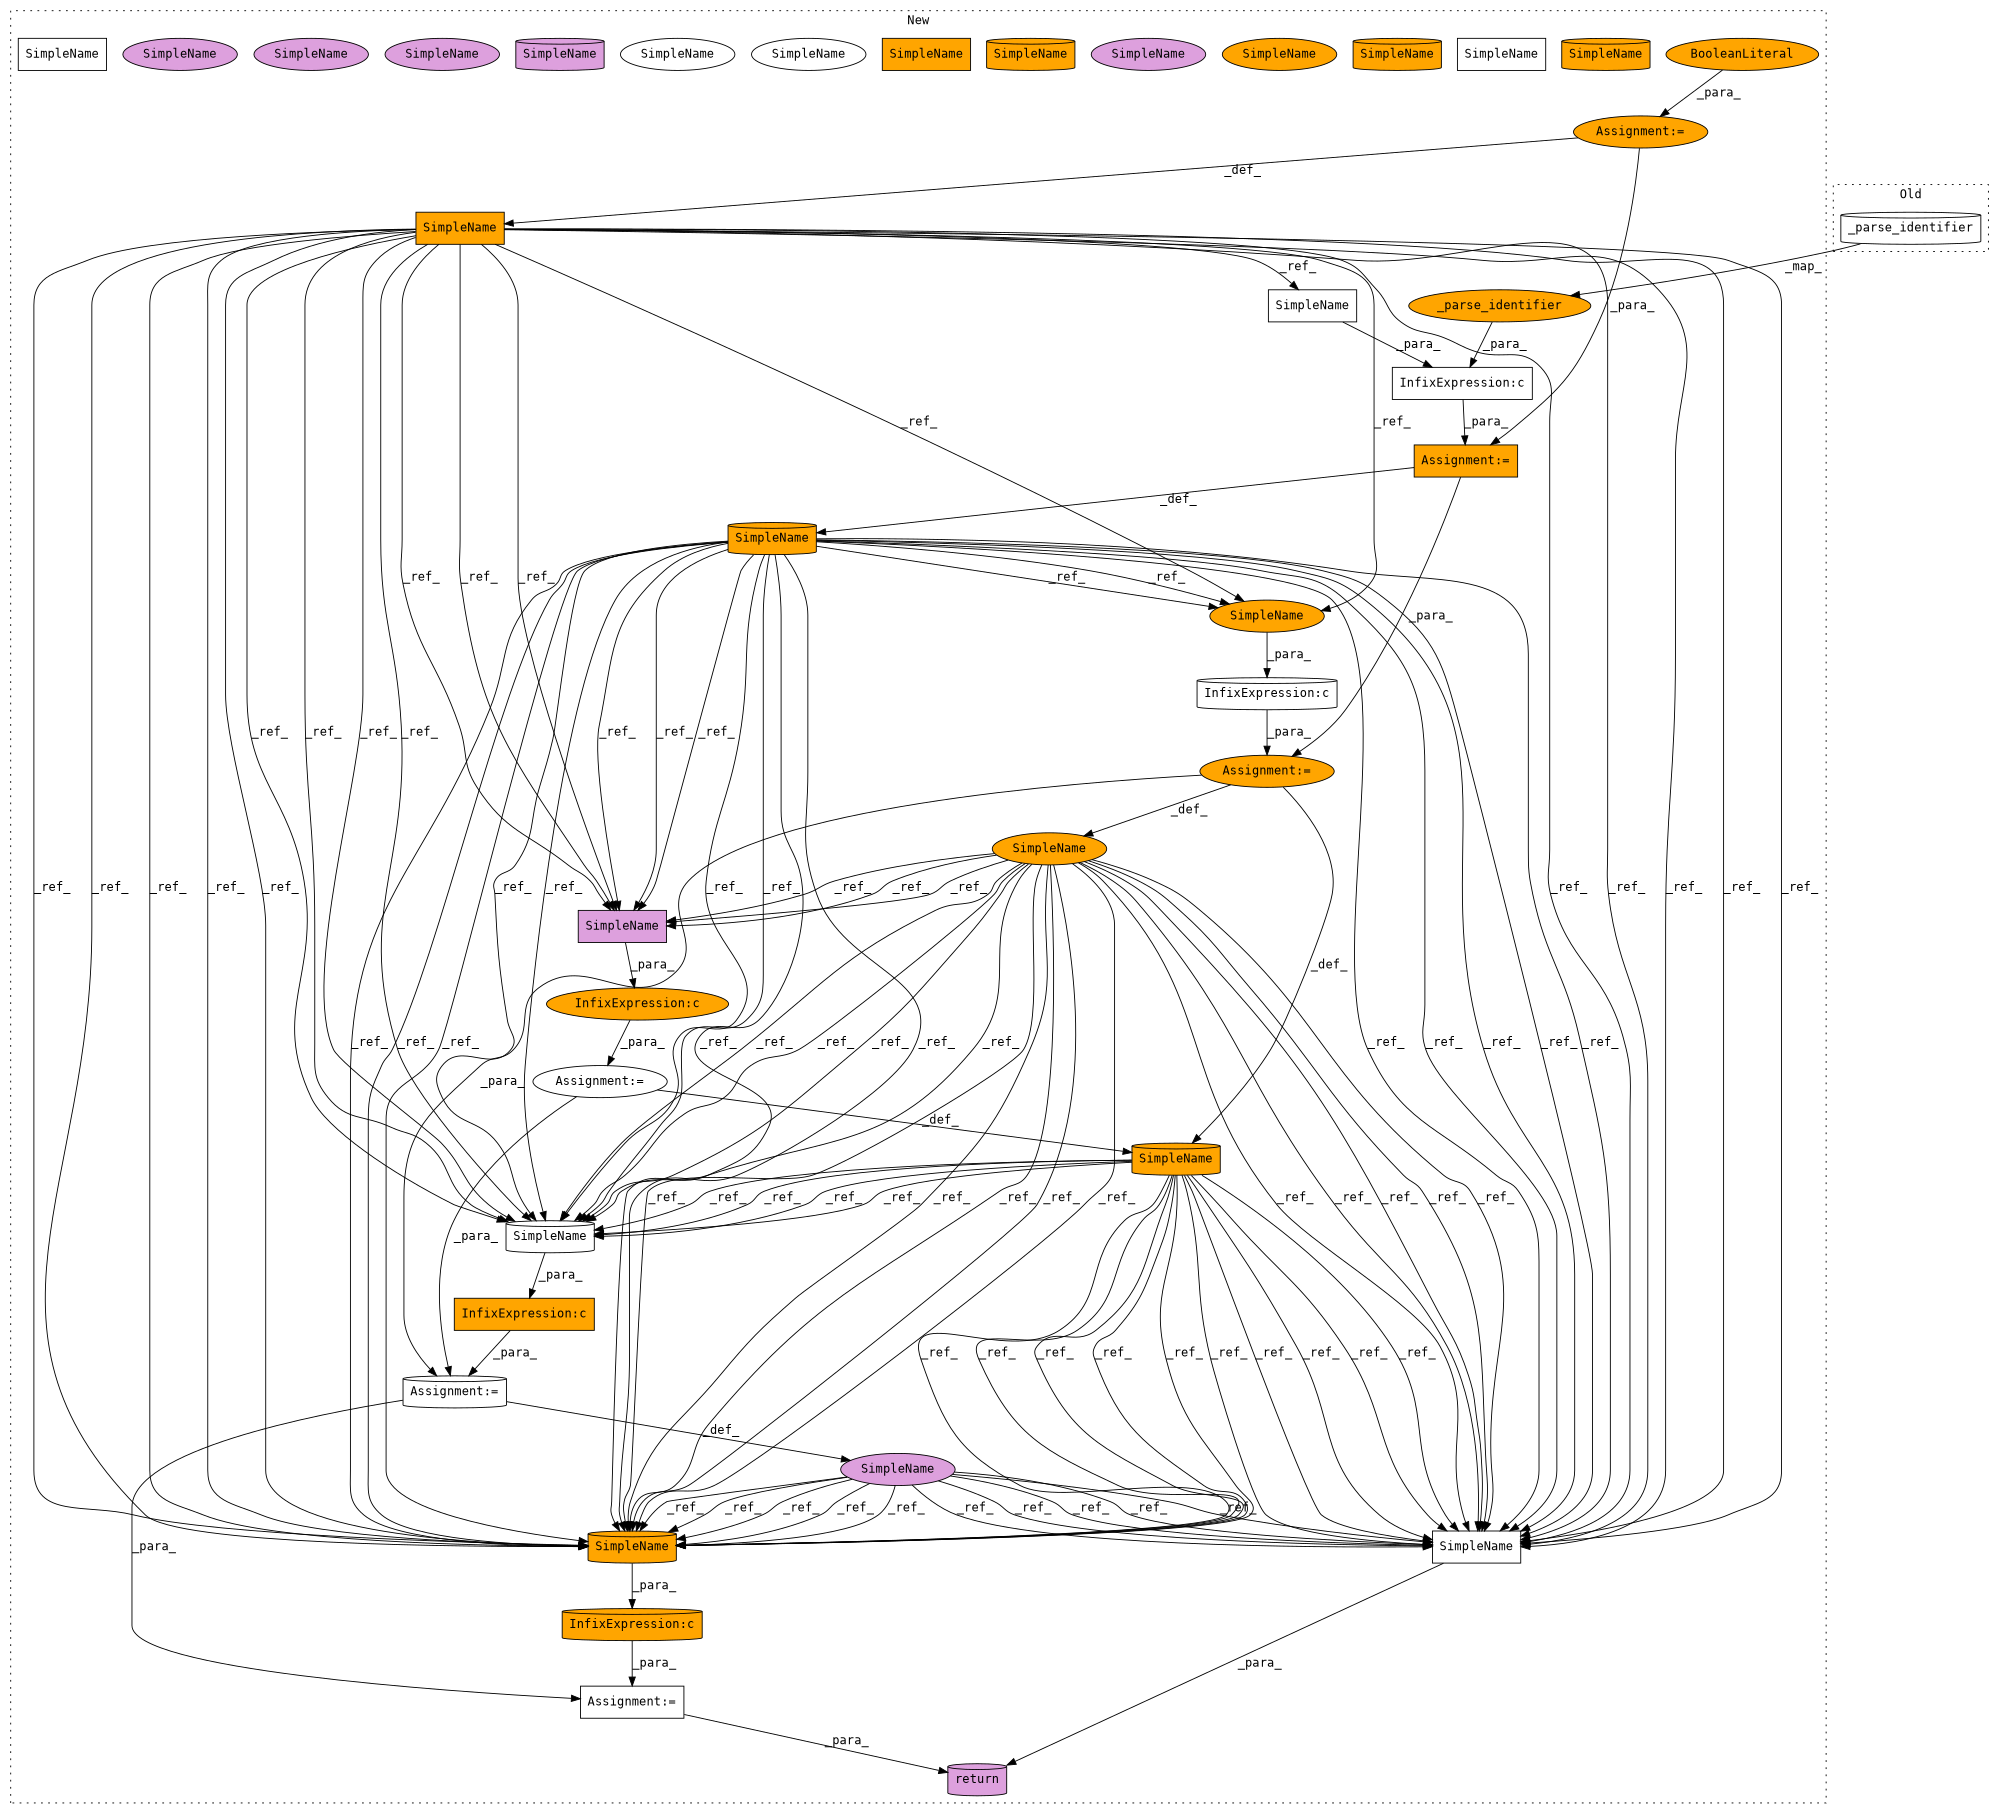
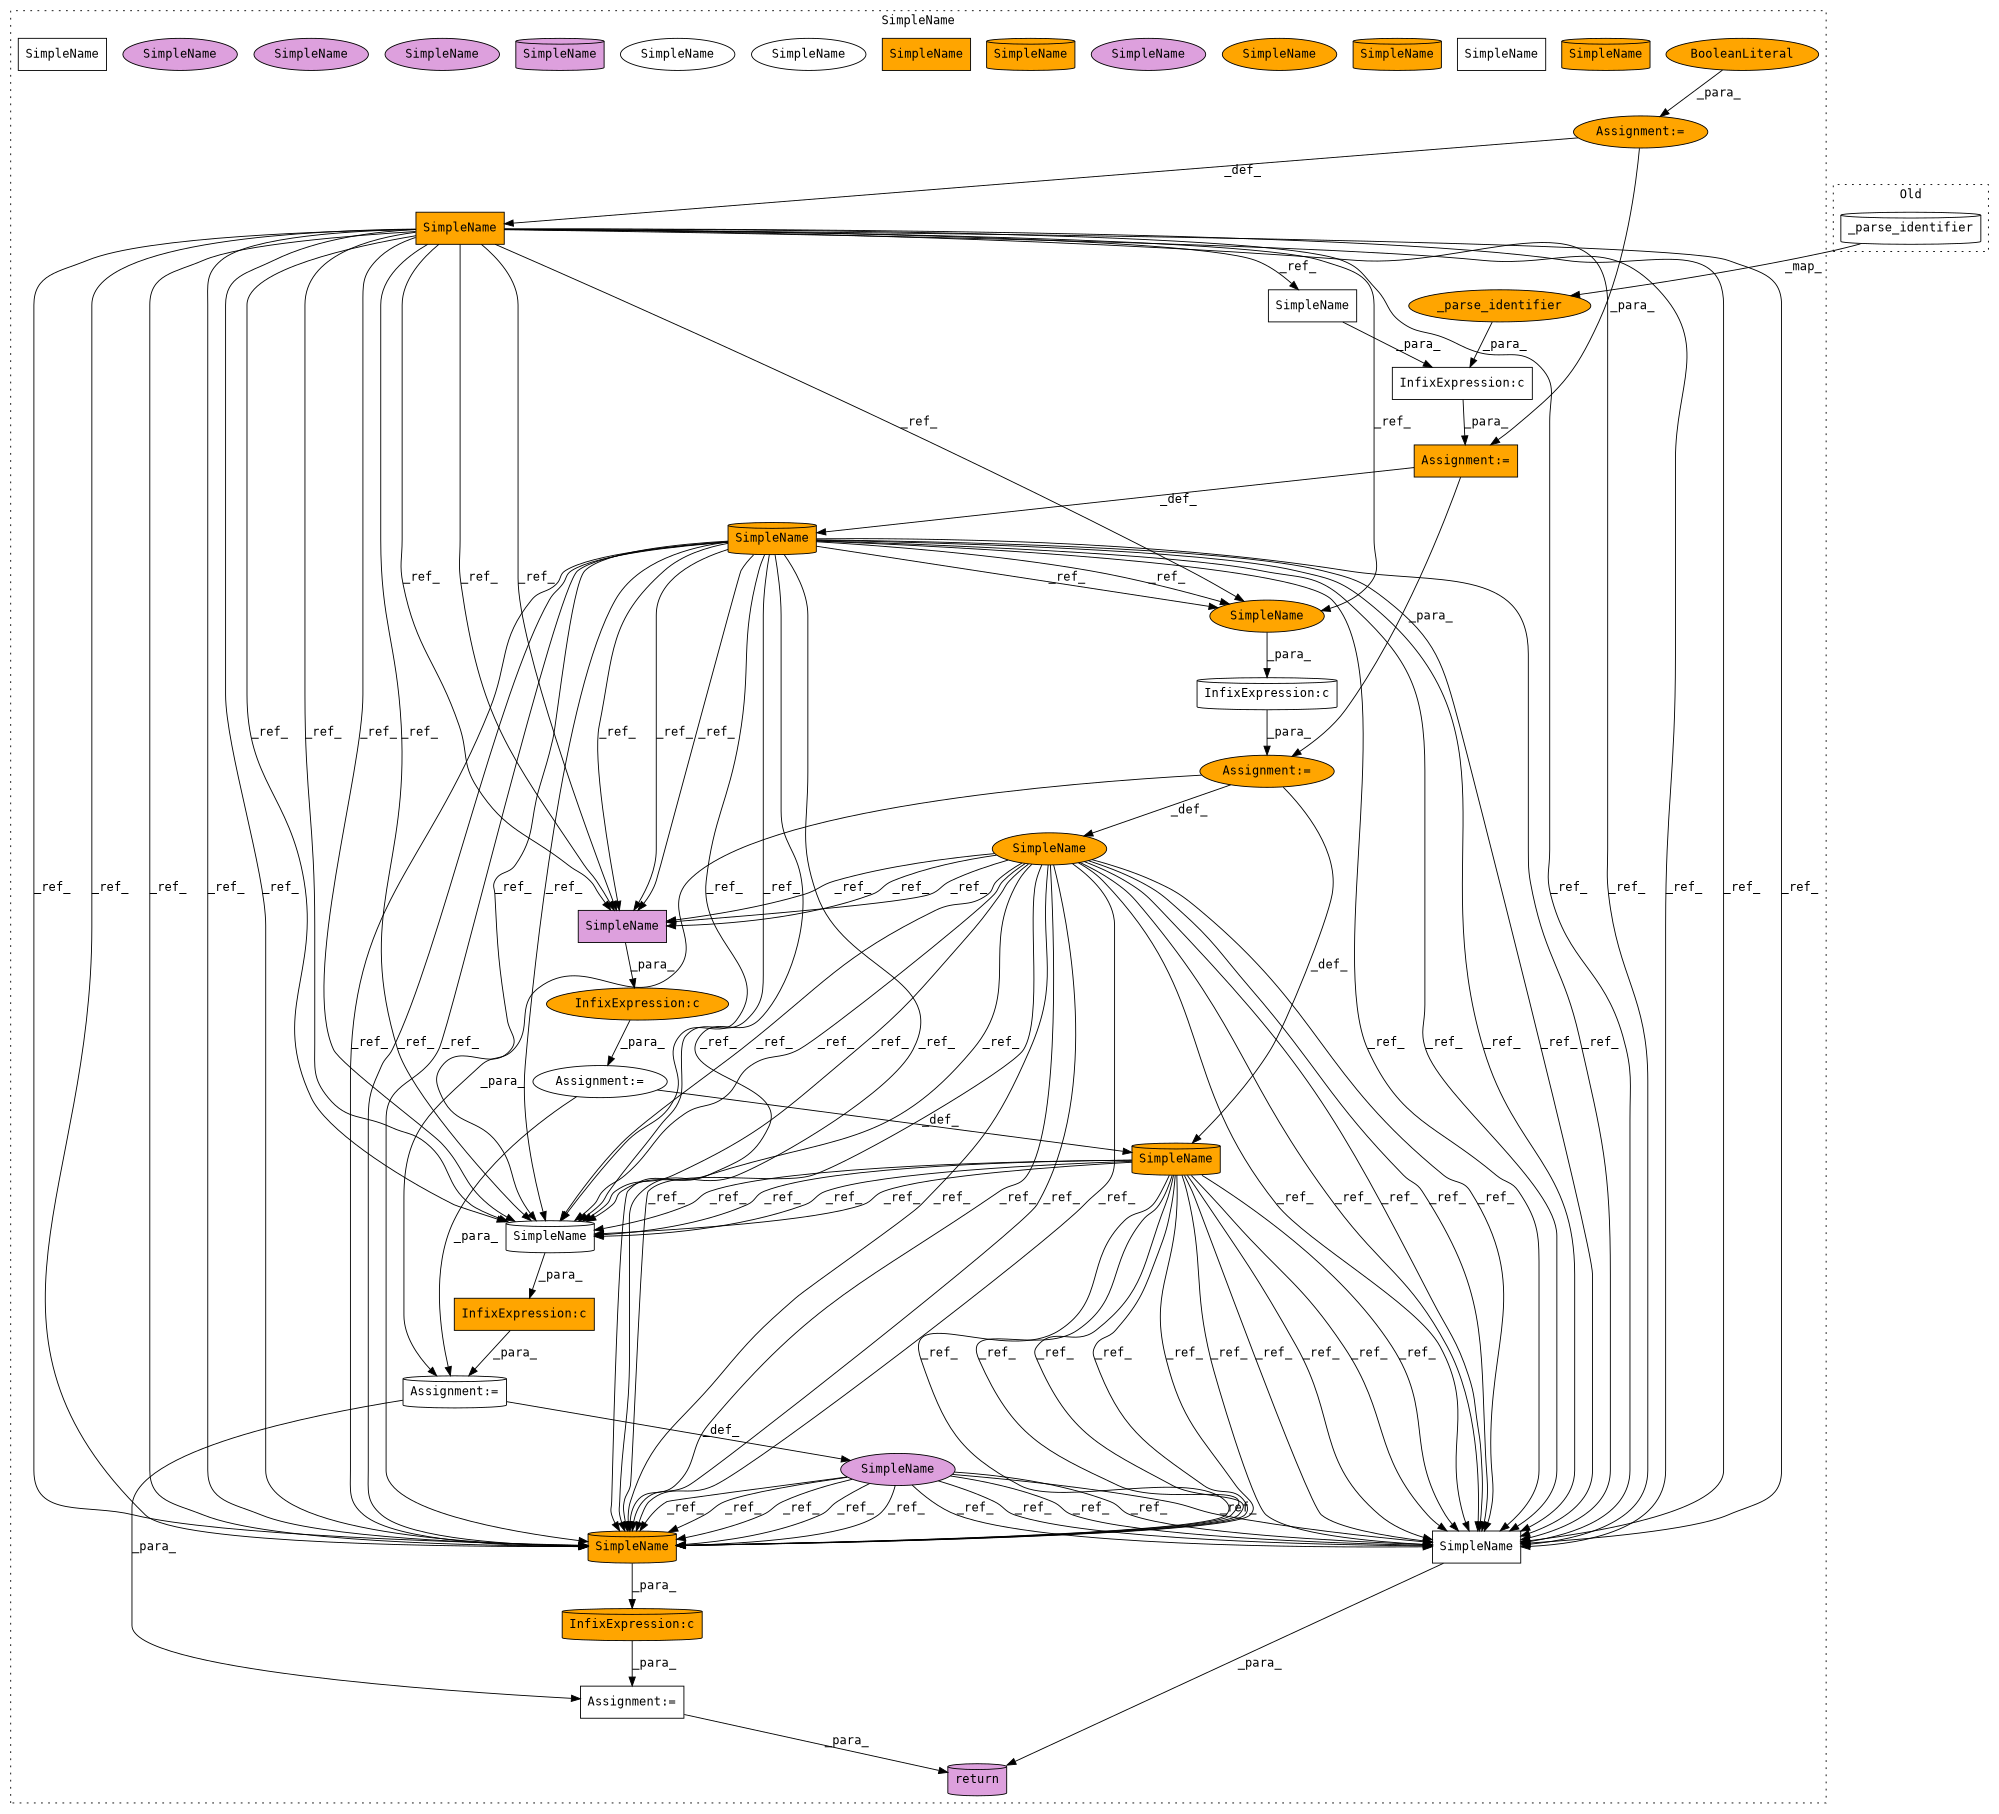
  digraph {
    fontname="DejaVu Sans Mono"
    node [a=42 l=15 s=30062 shape=ellipse style=filled fillcolor=orange fontname="DejaVu Sans Mono"]
    edge [fontname="DejaVu Sans Mono"]
    n1 [a=32 l="18,1" label=_parse_identifier s="27281,27328"]
    n2 [a=27 l=4 label="InfixExpression:c" s=27329 shape=box fillcolor=white]
    n3 [label=SimpleName s=26606 shape=box]
    n4 [a=41 l=7 label=return s=30055 shape=cylinder fillcolor=plum]
    n5 [a=7 l=1 label="Assignment:=" s=27279 shape=box]
    n6 [a=7 l=1 label="Assignment:=" s=26080]
    n7 [a=9 l=4 label=BooleanLiteral s=26081]
    n8 [label=SimpleName s=27264 shape=cylinder]
    n9 [a=27 l=4 label="InfixExpression:c" s=27494 shape=cylinder fillcolor=white]
    n10 [a=7 l=1 label="Assignment:=" s=28066 fillcolor=white]
    n11 [label=SimpleName s=27424]
    n12 [a=27 l=4 label="InfixExpression:c" s=28115]
    n13 [label=SimpleName s=28051 shape=cylinder]
    n14 [a=27 l=4 label="InfixExpression:c" s=29596 shape=box]
    n15 [label=SimpleName s=29531 fillcolor=plum]
    n16 [a=27 l=4 label="InfixExpression:c" s=29914 shape=cylinder]
    n17 [a=7 l=1 label="Assignment:=" s=29864 shape=box fillcolor=white]
    n18 [a=7 l=1 label="Assignment:=" s=29546 shape=cylinder fillcolor=white]
    n19 [a=7 l=1 label="Assignment:=" s=27439]
    n20 [label=SimpleName s=27498 shape=cylinder]
    n21 [label=SimpleName shape=box fillcolor=white]
    n22 [label=SimpleName s=29600 shape=cylinder]
    n23 [label=SimpleName s=29918]
    n24 [label=SimpleName s=27333 shape=box fillcolor=white]
    n25 [label=SimpleName s=28119 fillcolor=plum]
    n26 [label=SimpleName s=29918 shape=cylinder]
    n27 [label=SimpleName shape=box]
    n28 [label=SimpleName s=29600 fillcolor=white]
    n29 [label=SimpleName s=28119 fillcolor=white]
    n30 [label=SimpleName shape=cylinder fillcolor=plum]
    n31 [label=SimpleName s=29600 fillcolor=plum]
    n32 [label=SimpleName s=29918 fillcolor=plum]
    n33 [label=SimpleName s=29918 fillcolor=plum]
    n34 [label=SimpleName shape=box fillcolor=white]
    n35 [label=SimpleName s=28119 shape=box fillcolor=plum]
    n36 [label=SimpleName s=29600 shape=cylinder fillcolor=white]
    n37 [label=SimpleName s=29918 shape=cylinder]
    n38 [label=SimpleName s=27498]
    n39 [label=SimpleName shape=box fillcolor=white]
    n40 [a=32 l="18,1" label=_parse_identifier s="25628,25675" shape=cylinder fillcolor=white]
    subgraph cluster_1 {
-     label=New
+     label=SimpleName
      style=dotted
      n1
      n2
      n3
      n4
      n5
      n6
      n7
      n8
      n9
      n10
      n11
      n12
      n13
      n14
      n15
      n16
      n17
      n18
      n19
      n20
      n21
      n22
      n23
      n24
      n25
      n26
      n27
      n28
      n29
      n30
      n31
      n32
      n33
      n34
      n35
      n36
      n37
      n38
      n39
    }
    subgraph cluster_2 {
      label=Old
      style=dotted
      n40
    }
    n1 -> n2 [label=_para_]
    n2 -> n5 [label=_para_]
    n3 -> n24 [label=_ref_]
    n3 -> n35 [label=_ref_]
    n3 -> n35 [label=_ref_]
    n3 -> n35 [label=_ref_]
    n3 -> n36 [label=_ref_]
    n3 -> n36 [label=_ref_]
    n3 -> n36 [label=_ref_]
    n3 -> n36 [label=_ref_]
    n3 -> n37 [label=_ref_]
    n3 -> n37 [label=_ref_]
    n3 -> n37 [label=_ref_]
    n3 -> n37 [label=_ref_]
    n3 -> n37 [label=_ref_]
    n3 -> n38 [label=_ref_]
    n3 -> n38 [label=_ref_]
    n3 -> n39 [label=_ref_]
    n3 -> n39 [label=_ref_]
    n3 -> n39 [label=_ref_]
    n3 -> n39 [label=_ref_]
    n3 -> n39 [label=_ref_]
    n5 -> n8 [label=_def_]
    n5 -> n19 [label=_para_]
    n6 -> n3 [label=_def_]
    n6 -> n5 [label=_para_]
    n7 -> n6 [label=_para_]
    n8 -> n35 [label=_ref_]
    n8 -> n35 [label=_ref_]
    n8 -> n35 [label=_ref_]
    n8 -> n36 [label=_ref_]
    n8 -> n36 [label=_ref_]
    n8 -> n36 [label=_ref_]
    n8 -> n36 [label=_ref_]
    n8 -> n37 [label=_ref_]
    n8 -> n37 [label=_ref_]
    n8 -> n37 [label=_ref_]
    n8 -> n37 [label=_ref_]
    n8 -> n37 [label=_ref_]
    n8 -> n38 [label=_ref_]
    n8 -> n38 [label=_ref_]
    n8 -> n39 [label=_ref_]
    n8 -> n39 [label=_ref_]
    n8 -> n39 [label=_ref_]
    n8 -> n39 [label=_ref_]
    n8 -> n39 [label=_ref_]
    n9 -> n19 [label=_para_]
    n10 -> n13 [label=_def_]
    n10 -> n18 [label=_para_]
    n11 -> n35 [label=_ref_]
    n11 -> n35 [label=_ref_]
    n11 -> n35 [label=_ref_]
    n11 -> n36 [label=_ref_]
    n11 -> n36 [label=_ref_]
    n11 -> n36 [label=_ref_]
    n11 -> n36 [label=_ref_]
    n11 -> n37 [label=_ref_]
    n11 -> n37 [label=_ref_]
    n11 -> n37 [label=_ref_]
    n11 -> n37 [label=_ref_]
    n11 -> n37 [label=_ref_]
    n11 -> n39 [label=_ref_]
    n11 -> n39 [label=_ref_]
    n11 -> n39 [label=_ref_]
    n11 -> n39 [label=_ref_]
    n11 -> n39 [label=_ref_]
    n12 -> n10 [label=_para_]
    n13 -> n36 [label=_ref_]
    n13 -> n36 [label=_ref_]
    n13 -> n36 [label=_ref_]
    n13 -> n36 [label=_ref_]
    n13 -> n37 [label=_ref_]
    n13 -> n37 [label=_ref_]
    n13 -> n37 [label=_ref_]
    n13 -> n37 [label=_ref_]
    n13 -> n37 [label=_ref_]
    n13 -> n39 [label=_ref_]
    n13 -> n39 [label=_ref_]
    n13 -> n39 [label=_ref_]
    n13 -> n39 [label=_ref_]
    n13 -> n39 [label=_ref_]
    n14 -> n18 [label=_para_]
    n15 -> n37 [label=_ref_]
    n15 -> n37 [label=_ref_]
    n15 -> n37 [label=_ref_]
    n15 -> n37 [label=_ref_]
    n15 -> n37 [label=_ref_]
    n15 -> n39 [label=_ref_]
    n15 -> n39 [label=_ref_]
    n15 -> n39 [label=_ref_]
    n15 -> n39 [label=_ref_]
    n15 -> n39 [label=_ref_]
    n16 -> n17 [label=_para_]
    n17 -> n4 [label=_para_]
    n18 -> n15 [label=_def_]
    n18 -> n17 [label=_para_]
    n19 -> n11 [label=_def_]
    n19 -> n13 [label=_def_]
    n19 -> n18 [label=_para_]
    n24 -> n2 [label=_para_]
    n35 -> n12 [label=_para_]
    n36 -> n14 [label=_para_]
    n37 -> n16 [label=_para_]
    n38 -> n9 [label=_para_]
    n39 -> n4 [label=_para_]
    n40 -> n1 [label=_map_]
  }
